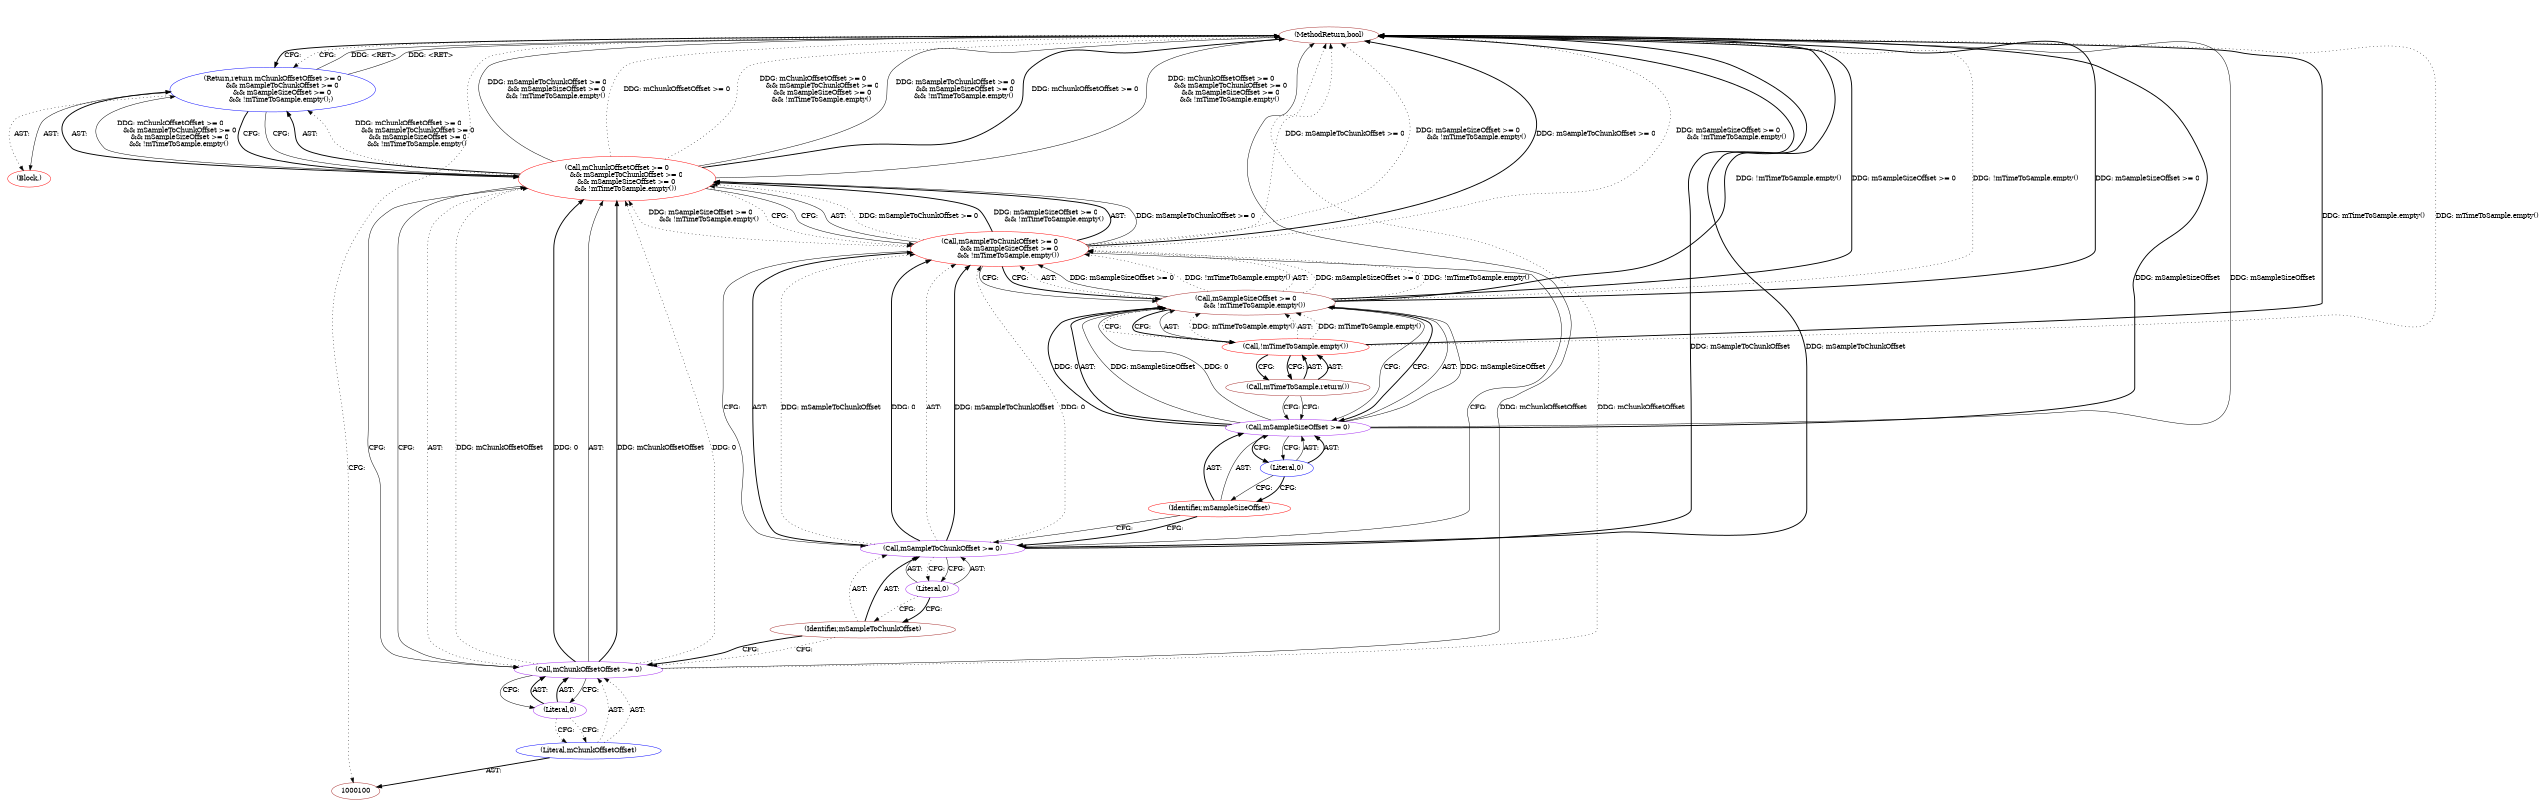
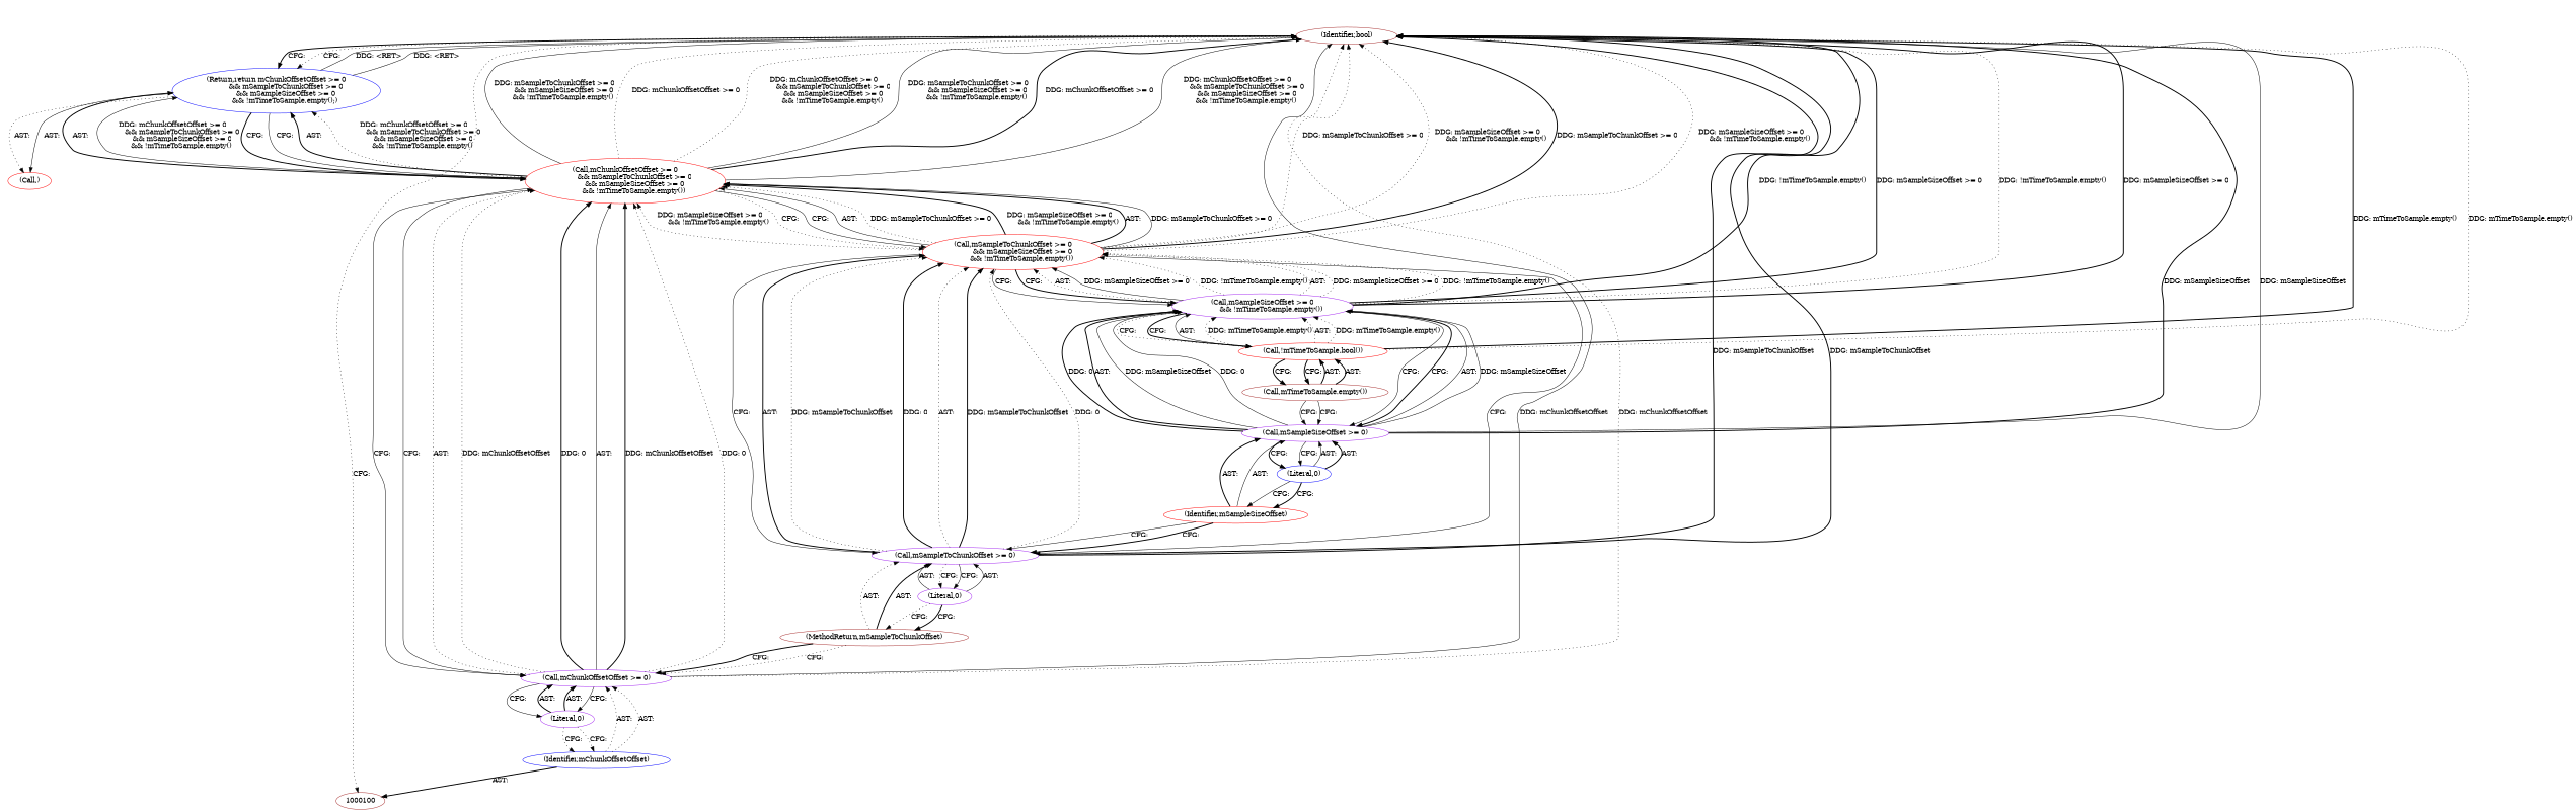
  digraph {
    node [color=purple]
    edge [style=bold]
-   n1 [color=brown label="(MethodReturn,bool)"]
+   n1 [color=brown label="(Identifier,bool)"]
    n2 [color=blue label="(Return,return mChunkOffsetOffset >= 0\n         && mSampleToChunkOffset >= 0\n         && mSampleSizeOffset >= 0\n        && !mTimeToSample.empty();)"]
    1000100 [color=brown]
-   n4 [color=red label="(Block,)"]
+   n4 [color=red label="(Call,)"]
    n5 [color=red label="(Call,mChunkOffsetOffset >= 0\n         && mSampleToChunkOffset >= 0\n         && mSampleSizeOffset >= 0\n        && !mTimeToSample.empty())"]
    n6 [label="(Call,mChunkOffsetOffset >= 0)"]
    n7 [color=red label="(Call,mSampleToChunkOffset >= 0\n         && mSampleSizeOffset >= 0\n        && !mTimeToSample.empty())"]
    n8 [label="(Literal,0)"]
    n9 [label="(Call,mSampleToChunkOffset >= 0)"]
-   n10 [color=brown label="(Call,mSampleSizeOffset >= 0\n        && !mTimeToSample.empty())"]
-   n11 [color=blue label="(Literal,mChunkOffsetOffset)"]
+   n10 [label="(Call,mSampleSizeOffset >= 0\n        && !mTimeToSample.empty())"]
+   n11 [color=blue label="(Identifier,mChunkOffsetOffset)"]
    n12 [label="(Literal,0)"]
    n13 [label="(Call,mSampleSizeOffset >= 0)"]
-   n14 [color=red label="(Call,!mTimeToSample.empty())"]
-   n15 [color=brown label="(Identifier,mSampleToChunkOffset)"]
+   n14 [color=red label="(Call,!mTimeToSample.bool())"]
+   n15 [color=brown label="(MethodReturn,mSampleToChunkOffset)"]
    n16 [color=blue label="(Literal,0)"]
-   n17 [color=brown label="(Call,mTimeToSample.return())"]
+   n17 [color=brown label="(Call,mTimeToSample.empty())"]
    n18 [color=red label="(Identifier,mSampleSizeOffset)"]
    n1 -> n2 [label="CFG: "]
    n1 -> n2 [label="CFG: " style=dotted]
    n1 -> 1000100 [label="CFG: " style=dotted]
    n2 -> n1 [label="DDG: <RET>" style=solid]
    n2 -> n1 [label="DDG: <RET>" style=solid]
    n2 -> n4 [label="AST: " style=solid]
    n2 -> n4 [label="AST: " style=dotted]
    n2 -> n5 [label="CFG: "]
    n2 -> n5 [label="CFG: " style=solid]
    n5 -> n1 [label="DDG: mSampleToChunkOffset >= 0\n         && mSampleSizeOffset >= 0\n        && !mTimeToSample.empty()" style=solid]
    n5 -> n1 [label="DDG: mChunkOffsetOffset >= 0" style=dotted]
    n5 -> n1 [label="DDG: mChunkOffsetOffset >= 0\n         && mSampleToChunkOffset >= 0\n         && mSampleSizeOffset >= 0\n        && !mTimeToSample.empty()" style=dotted]
    n5 -> n1 [label="DDG: mSampleToChunkOffset >= 0\n         && mSampleSizeOffset >= 0\n        && !mTimeToSample.empty()" style=solid]
    n5 -> n1 [label="DDG: mChunkOffsetOffset >= 0"]
    n5 -> n1 [label="DDG: mChunkOffsetOffset >= 0\n         && mSampleToChunkOffset >= 0\n         && mSampleSizeOffset >= 0\n        && !mTimeToSample.empty()" style=solid]
    n5 -> n2 [label="AST: "]
    n5 -> n2 [label="DDG: mChunkOffsetOffset >= 0\n         && mSampleToChunkOffset >= 0\n         && mSampleSizeOffset >= 0\n        && !mTimeToSample.empty()" style=dotted]
    n5 -> n2 [label="AST: "]
    n5 -> n2 [label="DDG: mChunkOffsetOffset >= 0\n         && mSampleToChunkOffset >= 0\n         && mSampleSizeOffset >= 0\n        && !mTimeToSample.empty()" style=solid]
    n5 -> n6 [label="CFG: " style=solid]
    n5 -> n6 [label="CFG: " style=solid]
    n5 -> n7 [label="CFG: " style=dotted]
    n5 -> n7 [label="CFG: " style=solid]
    n6 -> n1 [label="DDG: mChunkOffsetOffset" style=solid]
    n6 -> n1 [label="DDG: mChunkOffsetOffset" style=dotted]
    n6 -> n5 [label="AST: " style=dotted]
    n6 -> n5 [label="DDG: mChunkOffsetOffset" style=dotted]
    n6 -> n5 [label="DDG: 0"]
    n6 -> n5 [label="AST: " style=solid]
    n6 -> n5 [label="DDG: mChunkOffsetOffset"]
    n6 -> n5 [label="DDG: 0" style=dotted]
    n6 -> n8 [label="CFG: " style=solid]
    n6 -> n8 [label="CFG: " style=solid]
    n7 -> n1 [label="DDG: mSampleToChunkOffset >= 0" style=dotted]
    n7 -> n1 [label="DDG: mSampleSizeOffset >= 0\n        && !mTimeToSample.empty()" style=dotted]
    n7 -> n1 [label="DDG: mSampleToChunkOffset >= 0"]
    n7 -> n1 [label="DDG: mSampleSizeOffset >= 0\n        && !mTimeToSample.empty()" style=dotted]
    n7 -> n5 [label="AST: " style=solid]
    n7 -> n5 [label="DDG: mSampleToChunkOffset >= 0" style=dotted]
    n7 -> n5 [label="DDG: mSampleSizeOffset >= 0\n        && !mTimeToSample.empty()"]
    n7 -> n5 [label="AST: "]
    n7 -> n5 [label="DDG: mSampleToChunkOffset >= 0" style=solid]
    n7 -> n5 [label="DDG: mSampleSizeOffset >= 0\n        && !mTimeToSample.empty()" style=dotted]
    n7 -> n9 [label="CFG: " style=solid]
    n7 -> n9 [label="CFG: " style=solid]
    n7 -> n10 [label="CFG: " style=solid]
    n7 -> n10 [label="CFG: "]
    n8 -> n6 [label="AST: "]
    n8 -> n6 [label="AST: "]
    n8 -> n11 [label="CFG: " style=dotted]
    n8 -> n11 [label="CFG: " style=dotted]
    n9 -> n1 [label="DDG: mSampleToChunkOffset"]
    n9 -> n1 [label="DDG: mSampleToChunkOffset"]
    n9 -> n7 [label="AST: "]
    n9 -> n7 [label="DDG: mSampleToChunkOffset" style=dotted]
    n9 -> n7 [label="DDG: 0"]
    n9 -> n7 [label="AST: " style=dotted]
    n9 -> n7 [label="DDG: mSampleToChunkOffset"]
    n9 -> n7 [label="DDG: 0" style=dotted]
    n9 -> n12 [label="CFG: " style=dotted]
    n9 -> n12 [label="CFG: " style=solid]
    n10 -> n1 [label="DDG: !mTimeToSample.empty()"]
    n10 -> n1 [label="DDG: mSampleSizeOffset >= 0"]
    n10 -> n1 [label="DDG: !mTimeToSample.empty()" style=dotted]
    n10 -> n1 [label="DDG: mSampleSizeOffset >= 0"]
    n10 -> n7 [label="AST: " style=dotted]
    n10 -> n7 [label="DDG: mSampleSizeOffset >= 0" style=solid]
    n10 -> n7 [label="DDG: !mTimeToSample.empty()" style=dotted]
    n10 -> n7 [label="AST: " style=dotted]
    n10 -> n7 [label="DDG: mSampleSizeOffset >= 0" style=dotted]
    n10 -> n7 [label="DDG: !mTimeToSample.empty()" style=dotted]
    n10 -> n13 [label="CFG: " style=solid]
    n10 -> n13 [label="CFG: "]
    n10 -> n14 [label="CFG: " style=dotted]
    n10 -> n14 [label="CFG: "]
    n11 -> 1000100 [label="AST: "]
    n11 -> n6 [label="AST: " style=dotted]
    n11 -> n6 [label="AST: " style=dotted]
    n12 -> n9 [label="AST: " style=solid]
    n12 -> n9 [label="AST: " style=solid]
    n12 -> n15 [label="CFG: "]
    n12 -> n15 [label="CFG: " style=dotted]
    n13 -> n1 [label="DDG: mSampleSizeOffset"]
    n13 -> n1 [label="DDG: mSampleSizeOffset" style=solid]
    n13 -> n10 [label="AST: " style=solid]
    n13 -> n10 [label="DDG: mSampleSizeOffset" style=solid]
    n13 -> n10 [label="DDG: 0"]
    n13 -> n10 [label="AST: "]
    n13 -> n10 [label="DDG: mSampleSizeOffset" style=solid]
    n13 -> n10 [label="DDG: 0" style=solid]
    n13 -> n16 [label="CFG: "]
    n13 -> n16 [label="CFG: " style=solid]
    n14 -> n1 [label="DDG: mTimeToSample.empty()"]
    n14 -> n1 [label="DDG: mTimeToSample.empty()" style=dotted]
    n14 -> n10 [label="AST: " style=solid]
    n14 -> n10 [label="DDG: mTimeToSample.empty()" style=dotted]
    n14 -> n10 [label="AST: " style=dotted]
    n14 -> n10 [label="DDG: mTimeToSample.empty()" style=dotted]
    n14 -> n17 [label="CFG: "]
    n14 -> n17 [label="CFG: "]
    n15 -> n6 [label="CFG: " style=dotted]
    n15 -> n6 [label="CFG: "]
    n15 -> n9 [label="AST: " style=dotted]
    n15 -> n9 [label="AST: "]
    n16 -> n13 [label="AST: " style=solid]
    n16 -> n13 [label="AST: "]
    n16 -> n18 [label="CFG: " style=solid]
    n16 -> n18 [label="CFG: "]
    n17 -> n13 [label="CFG: " style=solid]
    n17 -> n13 [label="CFG: " style=solid]
    n17 -> n14 [label="AST: "]
    n17 -> n14 [label="AST: "]
    n18 -> n9 [label="CFG: " style=solid]
    n18 -> n9 [label="CFG: "]
    n18 -> n13 [label="AST: "]
    n18 -> n13 [label="AST: " style=solid]
  }
